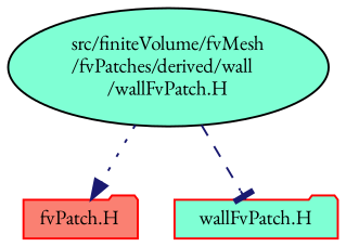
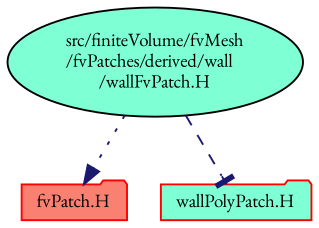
  digraph {
    fontname="EB Garamond"
    node [color=red fillcolor=aquamarine fontname="EB Garamond" fontsize=10 shape=folder style=filled]
    edge [color=midnightblue fontname="EB Garamond" fontsize=10 labelfontname=Helvetica labelfontsize=10]
    n1 [color=black fontcolor=black height=0.2 label="src/finiteVolume/fvMesh\l/fvPatches/derived/wall\l/wallFvPatch.H" shape=ellipse width=0.4]
    n2 [height=0.2 label="fvPatch.H" width=0.4 fillcolor=salmon]
-   n3 [height=0.2 label="wallFvPatch.H" width=0.4]
+   n3 [height=0.2 label="wallPolyPatch.H" width=0.4]
    n1 -> n2 [style=dotted arrowhead=normal]
    n1 -> n3 [style=dashed arrowhead=tee]
  }
